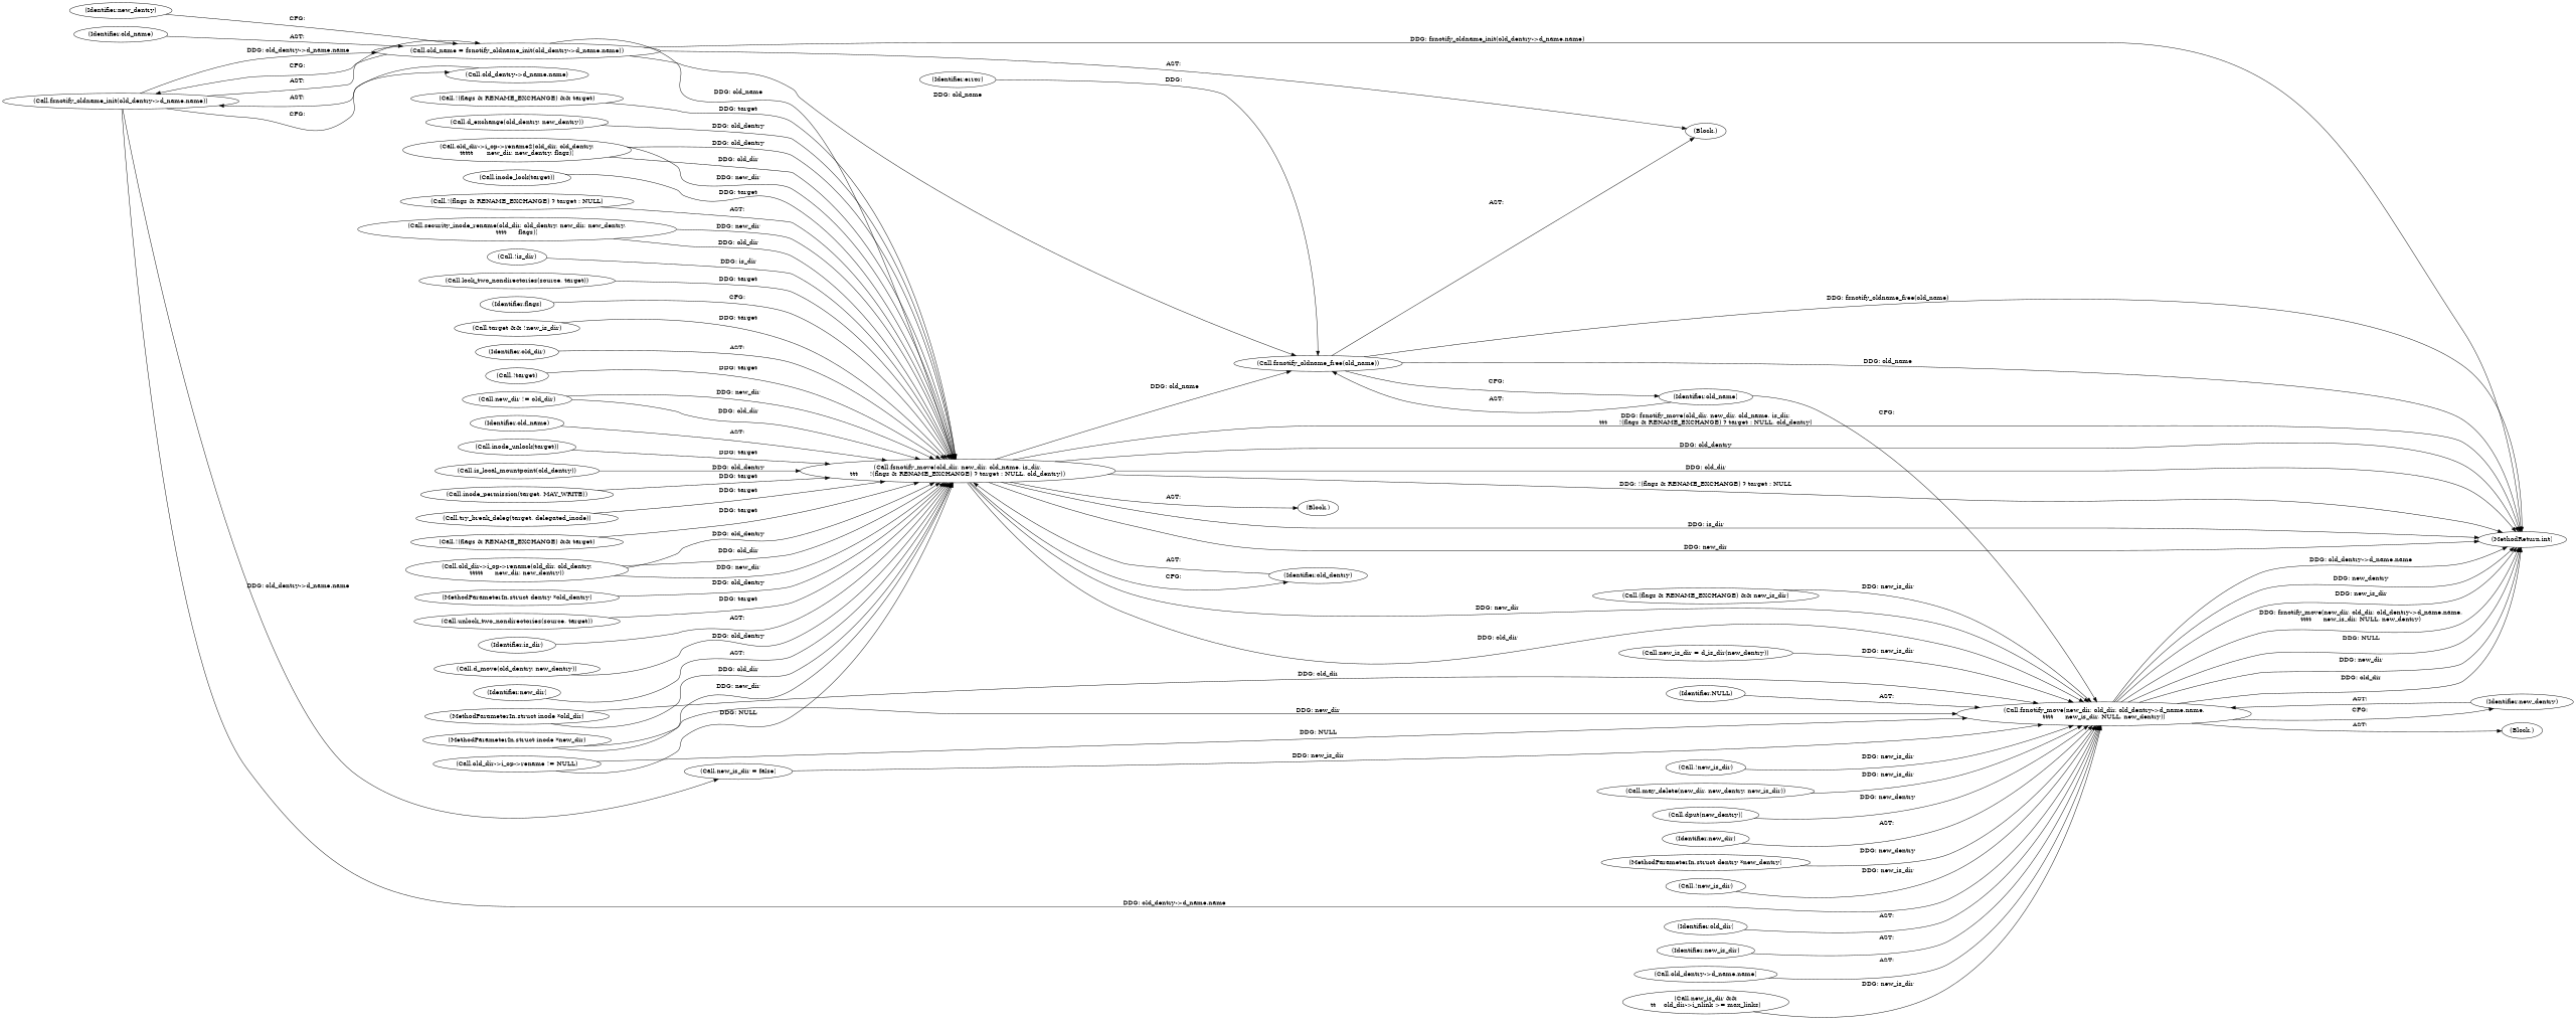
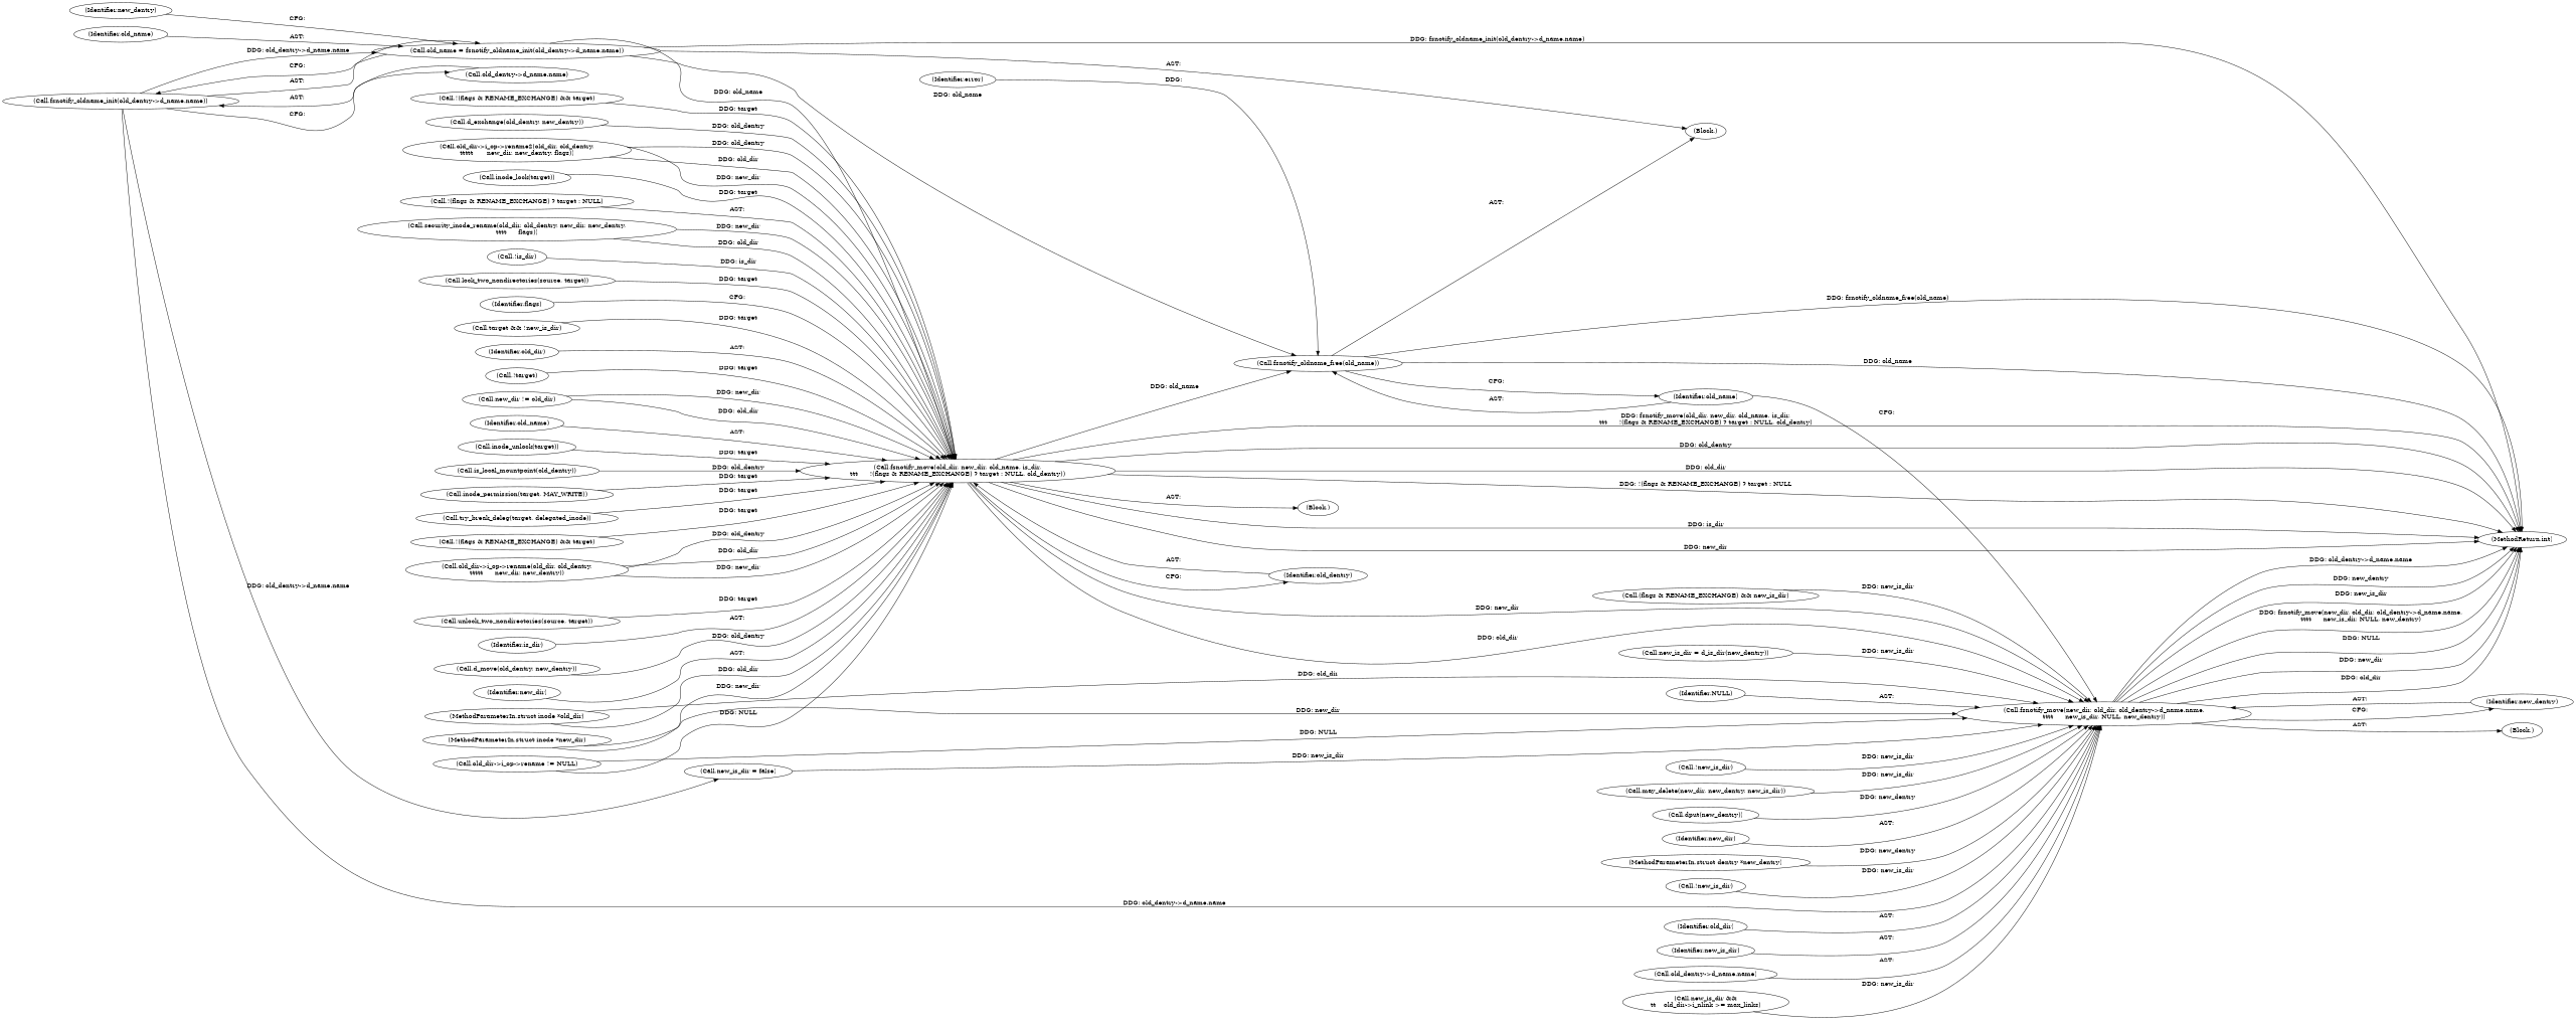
  digraph {
    rankdir=LR
    n1 [label="(Call,fsnotify_oldname_init(old_dentry->d_name.name))"]
    n2 [label="(Call,old_name = fsnotify_oldname_init(old_dentry->d_name.name))"]
    n3 [label="(Call,fsnotify_move(new_dir, old_dir, old_dentry->d_name.name,\n\t\t\t\t      new_is_dir, NULL, new_dentry))"]
    n4 [label="(Call,old_dentry->d_name.name)"]
    n5 [label="(Call,new_is_dir = false)"]
    n6 [label="(MethodReturn,int)"]
    n7 [label="(Call,fsnotify_move(old_dir, new_dir, old_name, is_dir,\n\t\t\t      !(flags & RENAME_EXCHANGE) ? target : NULL, old_dentry))"]
    n8 [label="(Call,fsnotify_oldname_free(old_name))"]
    n9 [label="(Block,)"]
    n10 [label="(Identifier,new_dentry)"]
    n11 [label="(Block,)"]
    n12 [label="(Block,)"]
    n13 [label="(Identifier,old_dentry)"]
    n14 [label="(Identifier,old_name)"]
    n15 [label="(Call,security_inode_rename(old_dir, old_dentry, new_dir, new_dentry,\n\t\t\t\t      flags))"]
    n16 [label="(Call,!is_dir)"]
    n17 [label="(MethodParameterIn,struct inode *new_dir)"]
    n18 [label="(Call,lock_two_nondirectories(source, target))"]
    n19 [label="(Identifier,old_dir)"]
    n20 [label="(Identifier,new_is_dir)"]
    n21 [label="(Identifier,flags)"]
    n22 [label="(Call,target && !new_is_dir)"]
    n23 [label="(Call,old_dir->i_op->rename != NULL)"]
    n24 [label="(Call,old_dentry->d_name.name)"]
    n25 [label="(Identifier,old_dir)"]
    n26 [label="(Call,!target)"]
    n27 [label="(Call,new_dir != old_dir)"]
    n28 [label="(Identifier,old_name)"]
    n29 [label="(Call,inode_unlock(target))"]
    n30 [label="(Call,new_is_dir &&\n\t\t    old_dir->i_nlink >= max_links)"]
    n31 [label="(Call,is_local_mountpoint(old_dentry))"]
    n32 [label="(Call,inode_permission(target, MAY_WRITE))"]
    n33 [label="(Call,try_break_deleg(target, delegated_inode))"]
    n34 [label="(Call,(flags & RENAME_EXCHANGE) && new_is_dir)"]
    n35 [label="(Identifier,error)"]
    n36 [label="(Call,new_is_dir = d_is_dir(new_dentry))"]
    n37 [label="(Identifier,NULL)"]
    n38 [label="(Call,!(flags & RENAME_EXCHANGE) && target)"]
    n39 [label="(Call,old_dir->i_op->rename(old_dir, old_dentry,\n\t\t\t\t\t      new_dir, new_dentry))"]
-   n40 [label="(MethodParameterIn,struct dentry *old_dentry)"]
    n41 [label="(Call,unlock_two_nondirectories(source, target))"]
    n42 [label="(Call,!new_is_dir)"]
    n43 [label="(Call,may_delete(new_dir, new_dentry, new_is_dir))"]
    n44 [label="(Call,dput(new_dentry))"]
    n45 [label="(Identifier,is_dir)"]
    n46 [label="(Call,d_move(old_dentry, new_dentry))"]
    n47 [label="(Identifier,new_dentry)"]
    n48 [label="(Identifier,new_dir)"]
    n49 [label="(Call,!(flags & RENAME_EXCHANGE) && target)"]
    n50 [label="(Call,d_exchange(old_dentry, new_dentry))"]
    n51 [label="(Identifier,new_dir)"]
    n52 [label="(MethodParameterIn,struct inode *old_dir)"]
    n53 [label="(Identifier,old_name)"]
    n54 [label="(Call,old_dir->i_op->rename2(old_dir, old_dentry,\n\t\t\t\t\t       new_dir, new_dentry, flags))"]
    n55 [label="(Call,inode_lock(target))"]
    n56 [label="(MethodParameterIn,struct dentry *new_dentry)"]
    n57 [label="(Call,!new_is_dir)"]
    n58 [label="(Call,!(flags & RENAME_EXCHANGE) ? target : NULL)"]
    n1 -> n2 [label="AST: "]
    n1 -> n2 [label="DDG: old_dentry->d_name.name"]
    n1 -> n3 [label="DDG: old_dentry->d_name.name"]
    n1 -> n4 [label="CFG: "]
    n1 -> n5 [label="DDG: old_dentry->d_name.name"]
    n2 -> n1 [label="CFG: "]
    n2 -> n6 [label="DDG: fsnotify_oldname_init(old_dentry->d_name.name)"]
    n2 -> n7 [label="DDG: old_name"]
    n2 -> n8 [label="DDG: old_name"]
    n2 -> n9 [label="AST: "]
    n3 -> n6 [label="DDG: new_is_dir"]
    n3 -> n6 [label="DDG: fsnotify_move(new_dir, old_dir, old_dentry->d_name.name,\n\t\t\t\t      new_is_dir, NULL, new_dentry)"]
    n3 -> n6 [label="DDG: NULL"]
    n3 -> n6 [label="DDG: new_dir"]
    n3 -> n6 [label="DDG: old_dir"]
    n3 -> n6 [label="DDG: old_dentry->d_name.name"]
    n3 -> n6 [label="DDG: new_dentry"]
    n3 -> n10 [label="CFG: "]
    n3 -> n11 [label="AST: "]
    n4 -> n1 [label="AST: "]
    n5 -> n3 [label="DDG: new_is_dir"]
    n7 -> n3 [label="DDG: new_dir"]
    n7 -> n3 [label="DDG: old_dir"]
    n7 -> n6 [label="DDG: fsnotify_move(old_dir, new_dir, old_name, is_dir,\n\t\t\t      !(flags & RENAME_EXCHANGE) ? target : NULL, old_dentry)"]
    n7 -> n6 [label="DDG: old_dentry"]
    n7 -> n6 [label="DDG: old_dir"]
    n7 -> n6 [label="DDG: !(flags & RENAME_EXCHANGE) ? target : NULL"]
    n7 -> n6 [label="DDG: is_dir"]
    n7 -> n6 [label="DDG: new_dir"]
    n7 -> n8 [label="DDG: old_name"]
    n7 -> n12 [label="AST: "]
    n7 -> n13 [label="CFG: "]
    n8 -> n6 [label="DDG: fsnotify_oldname_free(old_name)"]
    n8 -> n6 [label="DDG: old_name"]
    n8 -> n9 [label="AST: "]
    n8 -> n14 [label="CFG: "]
    n10 -> n3 [label="AST: "]
    n13 -> n7 [label="AST: "]
    n14 -> n3 [label="CFG: "]
    n14 -> n8 [label="AST: "]
    n15 -> n7 [label="DDG: old_dir"]
    n15 -> n7 [label="DDG: new_dir"]
    n16 -> n7 [label="DDG: is_dir"]
    n17 -> n3 [label="DDG: new_dir"]
    n17 -> n7 [label="DDG: new_dir"]
    n18 -> n7 [label="DDG: target"]
    n19 -> n3 [label="AST: "]
    n20 -> n3 [label="AST: "]
    n21 -> n7 [label="CFG: "]
    n22 -> n7 [label="DDG: target"]
    n23 -> n3 [label="DDG: NULL"]
    n23 -> n7 [label="DDG: NULL"]
    n24 -> n3 [label="AST: "]
    n25 -> n7 [label="AST: "]
    n26 -> n7 [label="DDG: target"]
    n27 -> n7 [label="DDG: old_dir"]
    n27 -> n7 [label="DDG: new_dir"]
    n28 -> n7 [label="AST: "]
    n29 -> n7 [label="DDG: target"]
    n30 -> n3 [label="DDG: new_is_dir"]
    n31 -> n7 [label="DDG: old_dentry"]
    n32 -> n7 [label="DDG: target"]
    n33 -> n7 [label="DDG: target"]
    n34 -> n3 [label="DDG: new_is_dir"]
    n35 -> n8 [label="DDG: "]
    n36 -> n3 [label="DDG: new_is_dir"]
    n37 -> n3 [label="AST: "]
    n38 -> n7 [label="DDG: target"]
    n39 -> n7 [label="DDG: old_dir"]
    n39 -> n7 [label="DDG: new_dir"]
    n39 -> n7 [label="DDG: old_dentry"]
-   n40 -> n7 [label="DDG: old_dentry"]
    n41 -> n7 [label="DDG: target"]
    n42 -> n3 [label="DDG: new_is_dir"]
    n43 -> n3 [label="DDG: new_is_dir"]
    n44 -> n3 [label="DDG: new_dentry"]
    n45 -> n7 [label="AST: "]
    n46 -> n7 [label="DDG: old_dentry"]
    n47 -> n2 [label="CFG: "]
    n48 -> n7 [label="AST: "]
    n49 -> n7 [label="DDG: target"]
    n50 -> n7 [label="DDG: old_dentry"]
    n51 -> n3 [label="AST: "]
    n52 -> n3 [label="DDG: old_dir"]
    n52 -> n7 [label="DDG: old_dir"]
    n53 -> n2 [label="AST: "]
    n54 -> n7 [label="DDG: old_dir"]
    n54 -> n7 [label="DDG: new_dir"]
    n54 -> n7 [label="DDG: old_dentry"]
    n55 -> n7 [label="DDG: target"]
    n56 -> n3 [label="DDG: new_dentry"]
    n57 -> n3 [label="DDG: new_is_dir"]
    n58 -> n7 [label="AST: "]
  }
